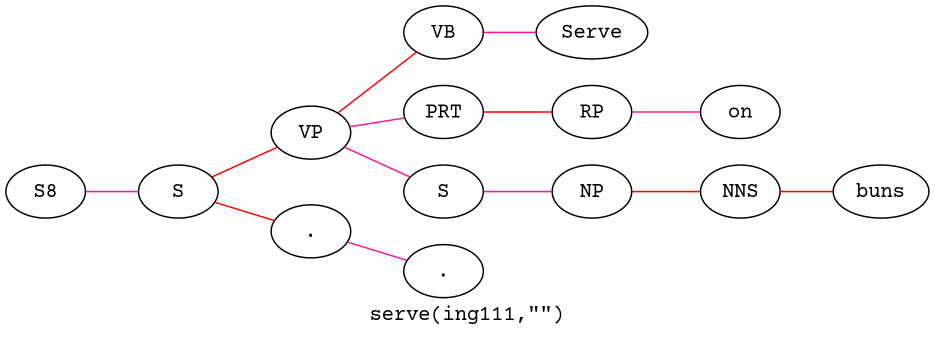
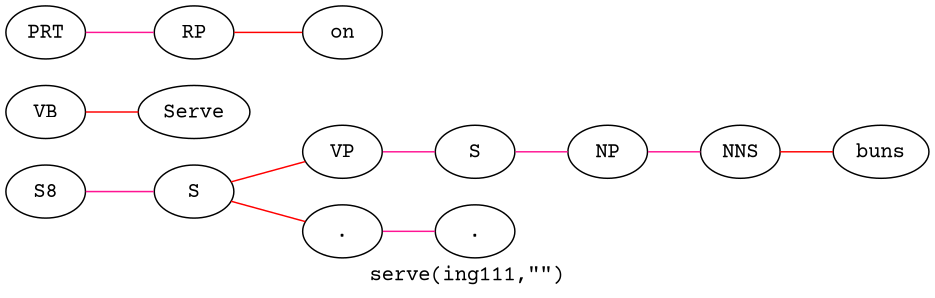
  graph {
    fontname="Courier Prime"
    label="serve(ing111,\"\")"
    rankdir=LR
    node [fontname="Courier Prime"]
    edge [color=deeppink fontname="Courier Prime"]
    n1 [label=S8]
    n2 [label=S]
    n3 [label=VP]
    n4 [label="."]
    n5 [label=VB]
    n6 [label=PRT]
    n7 [label=S]
    n8 [label="."]
    n9 [label=Serve]
    n10 [label=RP]
    n11 [label=NP]
    n12 [label=on]
    n13 [label=NNS]
    n14 [label=buns]
    n1 -- n2
    n2 -- n3 [color=red]
    n2 -- n4 [color=red]
-   n3 -- n5 [color=red]
-   n3 -- n6
    n3 -- n7
    n4 -- n8
-   n5 -- n9
-   n6 -- n10 [color=red]
+   n5 -- n9 [color=red]
+   n6 -- n10
    n7 -- n11
-   n10 -- n12
-   n11 -- n13 [color=red]
+   n10 -- n12 [color=red]
+   n11 -- n13
    n13 -- n14 [color=red]
  }
